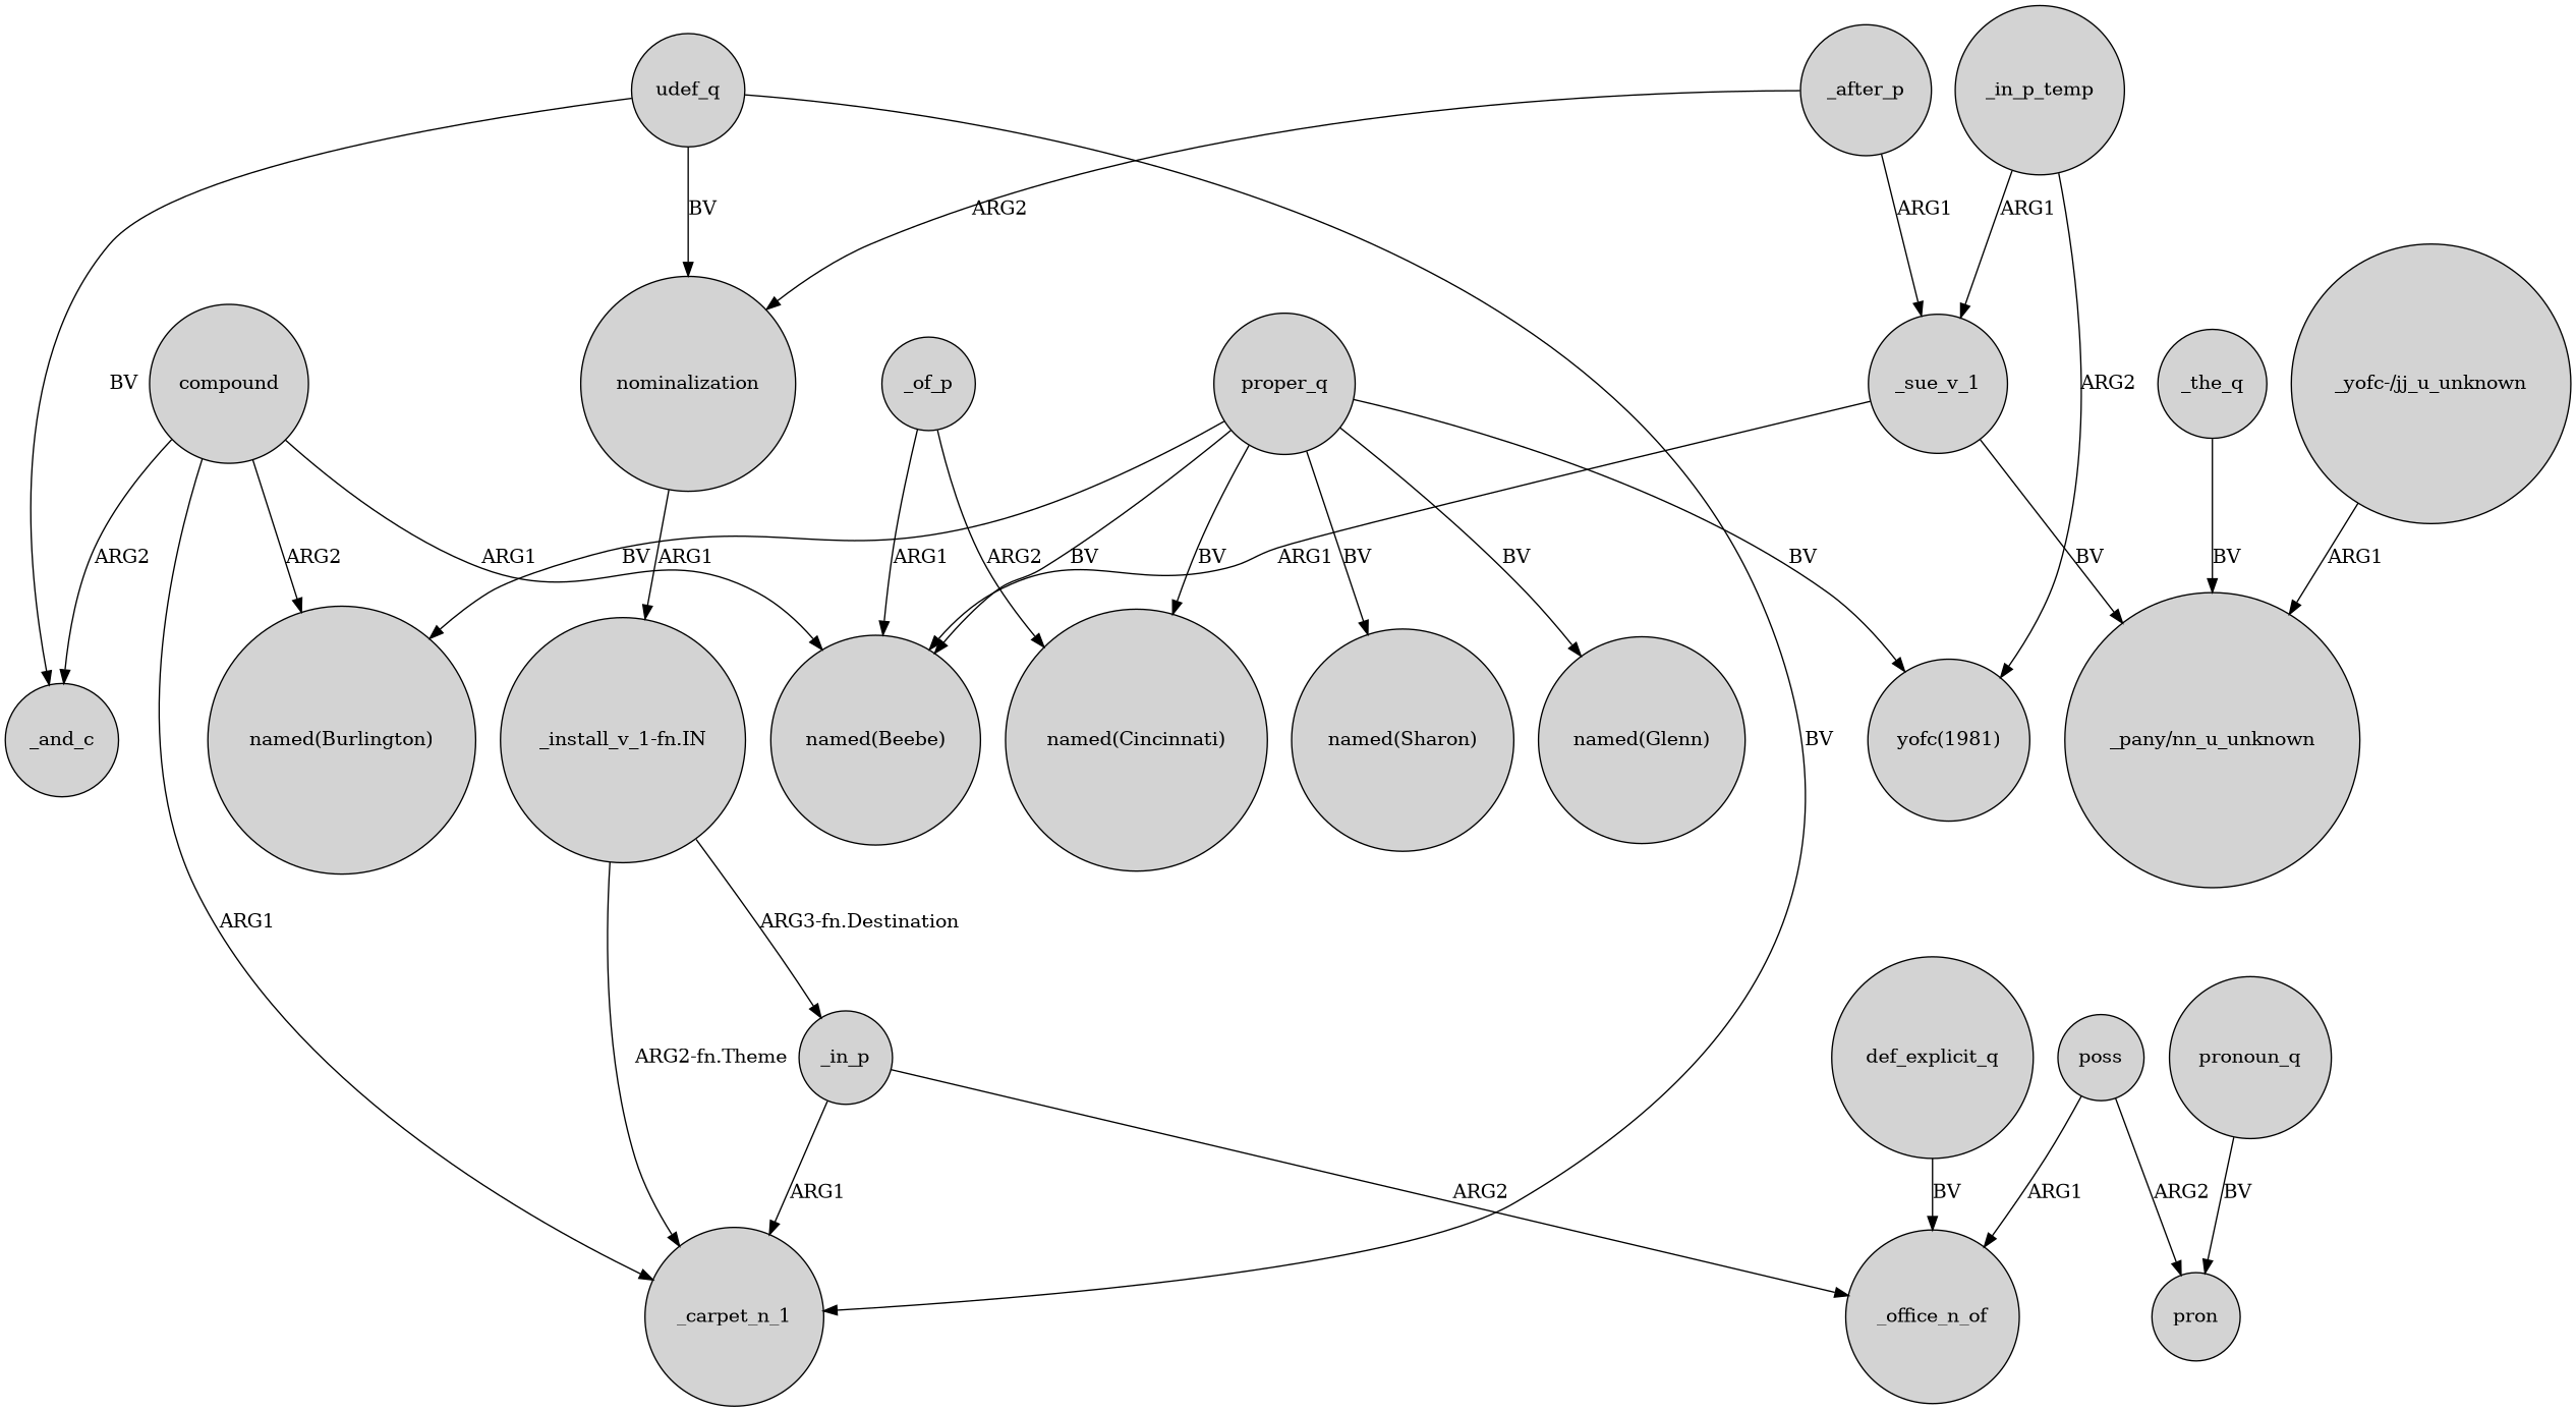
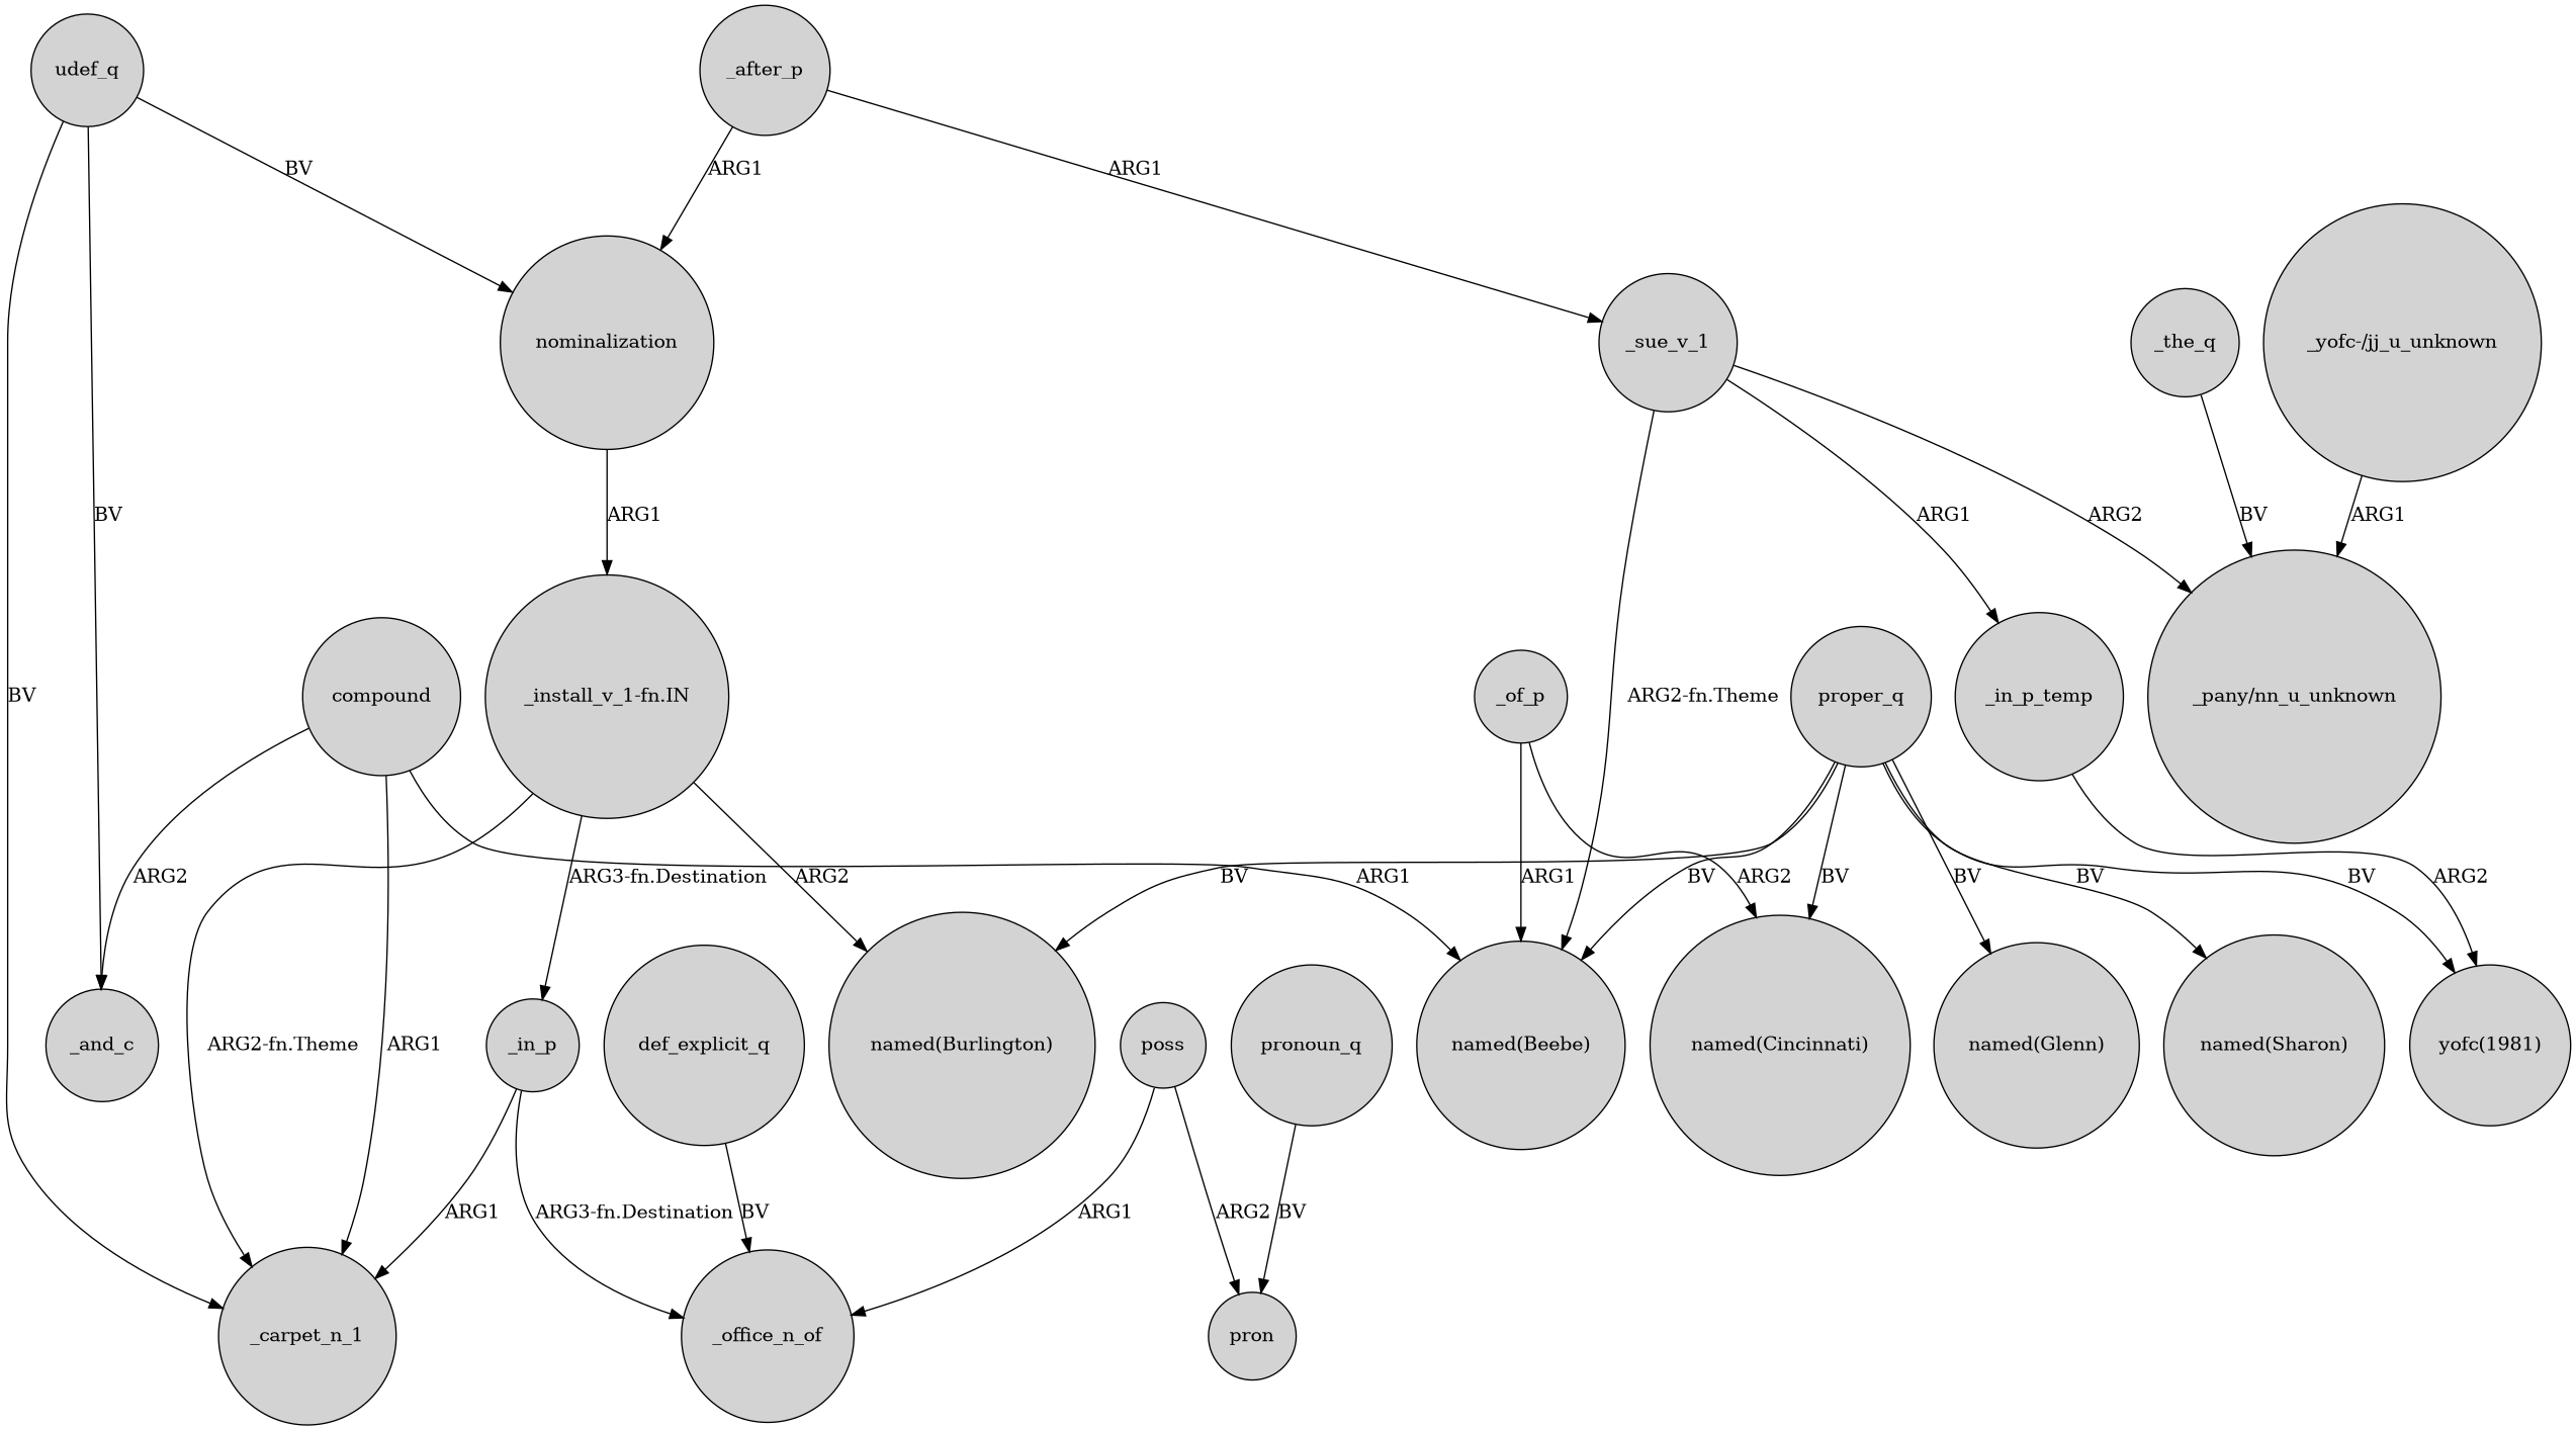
  digraph {
    node [shape=circle style=filled]
    nominalization
    "_install_v_1-fn.IN"
    _carpet_n_1
    _in_p
    _office_n_of
    poss
    pron
    _of_p
    "named(Beebe)"
    "named(Cincinnati)"
    def_explicit_q
    compound
    "named(Burlington)"
    _and_c
    proper_q
    "named(Sharon)"
    "yofc(1981)"
    "named(Glenn)"
    n19 [label="_yofc-/jj_u_unknown"]
    "_pany/nn_u_unknown"
    udef_q
    pronoun_q
    _sue_v_1
    _the_q
    _after_p
    _in_p_temp
    nominalization -> "_install_v_1-fn.IN" [label=ARG1]
    "_install_v_1-fn.IN" -> _carpet_n_1 [label="ARG2-fn.Theme"]
    "_install_v_1-fn.IN" -> _in_p [label="ARG3-fn.Destination"]
    _in_p -> _carpet_n_1 [label=ARG1]
-   _in_p -> _office_n_of [label=ARG2]
+   _in_p -> _office_n_of [label="ARG3-fn.Destination"]
    poss -> _office_n_of [label=ARG1]
    poss -> pron [label=ARG2]
    _of_p -> "named(Beebe)" [label=ARG1]
    _of_p -> "named(Cincinnati)" [label=ARG2]
    def_explicit_q -> _office_n_of [label=BV]
    compound -> _carpet_n_1 [label=ARG1]
    compound -> "named(Beebe)" [label=ARG1]
-   compound -> "named(Burlington)" [label=ARG2]
+   "_install_v_1-fn.IN" -> "named(Burlington)" [label=ARG2]
    compound -> _and_c [label=ARG2]
    proper_q -> "named(Beebe)" [label=BV]
    proper_q -> "named(Cincinnati)" [label=BV]
    proper_q -> "named(Burlington)" [label=BV]
    proper_q -> "named(Sharon)" [label=BV]
    proper_q -> "yofc(1981)" [label=BV]
    proper_q -> "named(Glenn)" [label=BV]
    n19 -> "_pany/nn_u_unknown" [label=ARG1]
    udef_q -> nominalization [label=BV]
    udef_q -> _carpet_n_1 [label=BV]
    udef_q -> _and_c [label=BV]
    pronoun_q -> pron [label=BV]
-   _sue_v_1 -> "named(Beebe)" [label=ARG1]
-   _sue_v_1 -> "_pany/nn_u_unknown" [label=BV]
+   _sue_v_1 -> "named(Beebe)" [label="ARG2-fn.Theme"]
+   _sue_v_1 -> "_pany/nn_u_unknown" [label=ARG2]
    _the_q -> "_pany/nn_u_unknown" [label=BV]
-   _after_p -> nominalization [label=ARG2]
+   _after_p -> nominalization [label=ARG1]
    _after_p -> _sue_v_1 [label=ARG1]
    _in_p_temp -> "yofc(1981)" [label=ARG2]
-   _in_p_temp -> _sue_v_1 [label=ARG1]
+   _sue_v_1 -> _in_p_temp [label=ARG1]
  }
